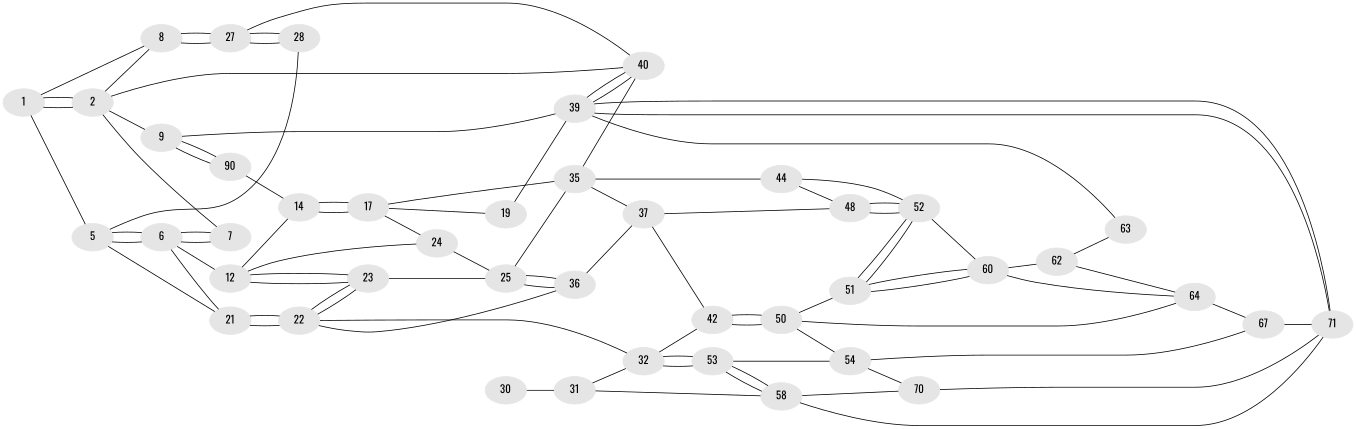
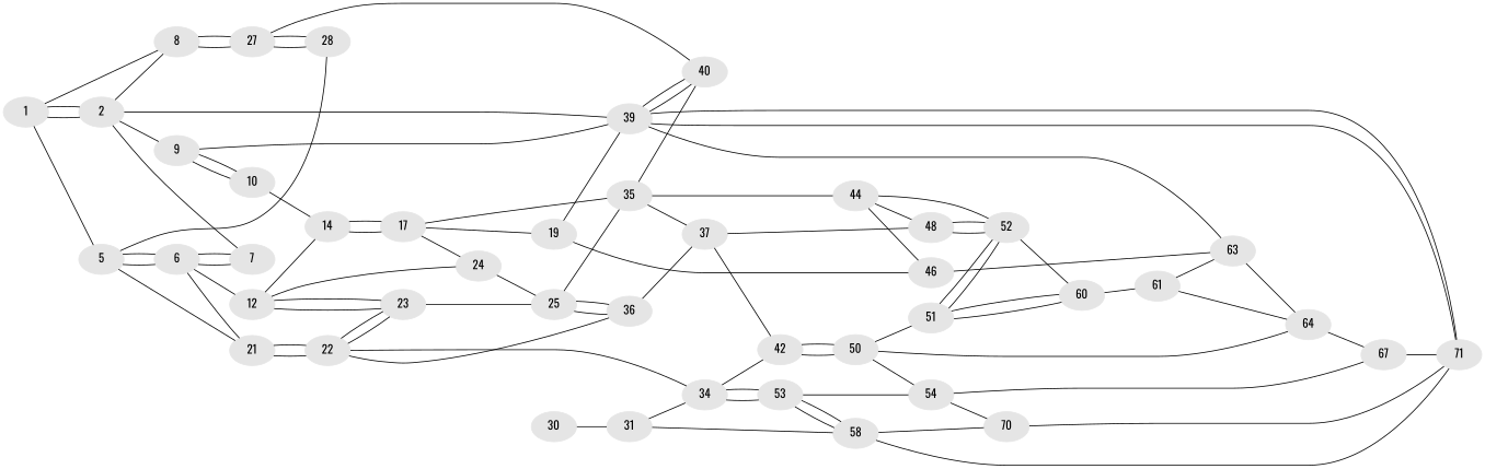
  graph {
    fontname=Oswald
    rankdir=LR
    node [color=gray90 fontname=Oswald style=filled]
    edge [fontname=Oswald]
    1 [super="+4"]
    2 [super="+3"]
    5 [super="+20"]
    8
    7
    9 [super="+16"]
    39 [super="+59"]
    6 [super="+11"]
    21
    28 [super="+29"]
    27 [super="+41"]
-   10 [super="+15" label=90]
+   10 [super="+15"]
    40
    63 [super="+73"]
    71 [super="+72"]
    12 [super="+13"]
    22 [super="+34"]
    14
    23
    24
    19 [super="+47"]
+   46
    17 [super="+18"]
    25 [super="+26"]
    35 [super="+38"]
    37 [super="+43"]
    44 [super="+45"]
-   32 [super="+33"]
+   32 [super="+33" label=34]
    36
    42
    53
    30 [super="+49"]
    31 [super="+57"]
    58 [super="+69"]
    70
    50 [super="+55"]
    54 [super="+66"]
    48
    52 [super="+56"]
    64 [super="+68"]
    51
    60 [super="+61"]
    67
-   62 [super="+65"]
+   62 [super="+65" label=61]
    1 -- 2
    1 -- 2
    1 -- 5
    1 -- 8
    2 -- 8
    2 -- 7
    2 -- 9
-   2 -- 40
+   2 -- 39
    5 -- 6
    5 -- 6
    5 -- 21
    5 -- 28
    8 -- 27
    8 -- 27
    9 -- 39
    9 -- 10 [weight=2]
    9 -- 10
    39 -- 40
    39 -- 40
    39 -- 63
    39 -- 71
    39 -- 71
    6 -- 7
    6 -- 7
    6 -- 21
    6 -- 12
    21 -- 22
    21 -- 22
    27 -- 28 [weight=2]
    27 -- 28
    27 -- 40
    10 -- 14
-   60 -- 64
+   63 -- 64
    12 -- 14
    12 -- 23
    12 -- 23
    12 -- 24
    22 -- 23
    22 -- 23
    22 -- 32
    22 -- 36
    14 -- 17
    14 -- 17
    23 -- 25
    24 -- 25
    19 -- 39
+   19 -- 46
+   46 -- 63
    17 -- 24
    17 -- 19
    17 -- 35
    25 -- 35
    25 -- 36
    25 -- 36
    35 -- 40
    35 -- 37
    35 -- 44
    37 -- 42
    37 -- 48
+   44 -- 46
    44 -- 48
    44 -- 52
    32 -- 42
    32 -- 53
    32 -- 53
    36 -- 37
    42 -- 50
    42 -- 50
    53 -- 58
    53 -- 58
    53 -- 54
    30 -- 31 [weight=2]
    31 -- 32
    31 -- 58
    58 -- 71
    58 -- 70
    70 -- 71
    50 -- 54
    50 -- 64
    50 -- 51
    54 -- 70
    54 -- 67
    48 -- 52
    48 -- 52
    52 -- 60
    64 -- 67
    51 -- 52
    51 -- 52
    51 -- 60
    51 -- 60
    60 -- 62 [weight=2]
    67 -- 71
    62 -- 63
    62 -- 64
  }
